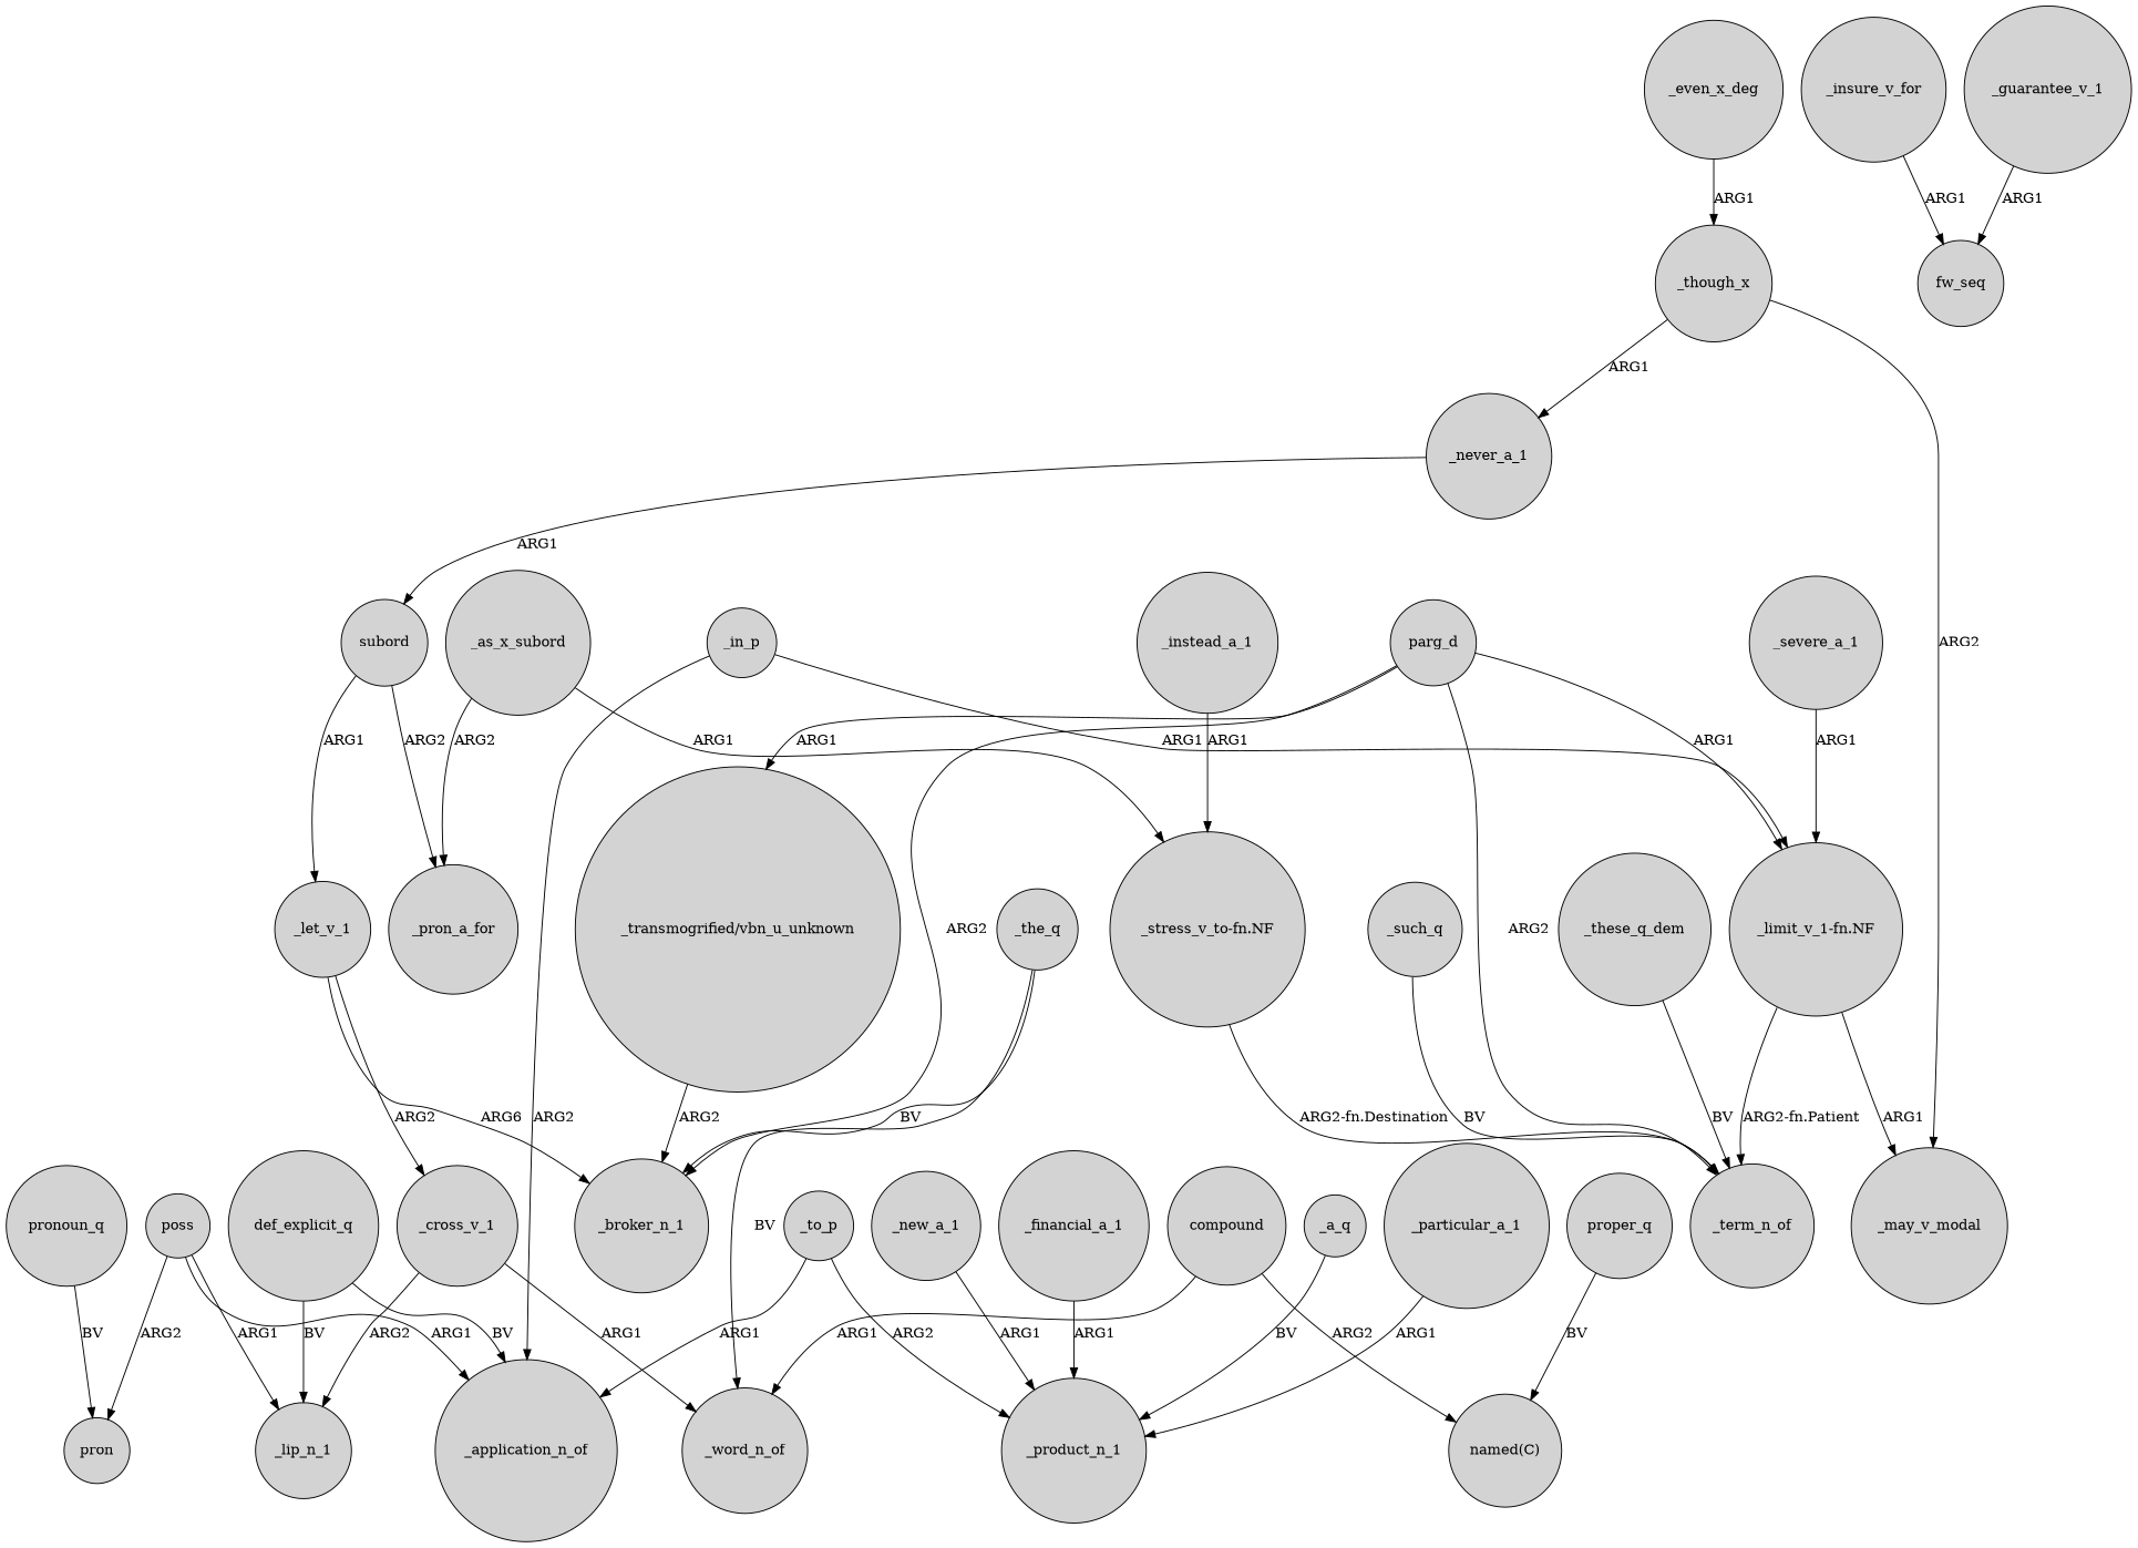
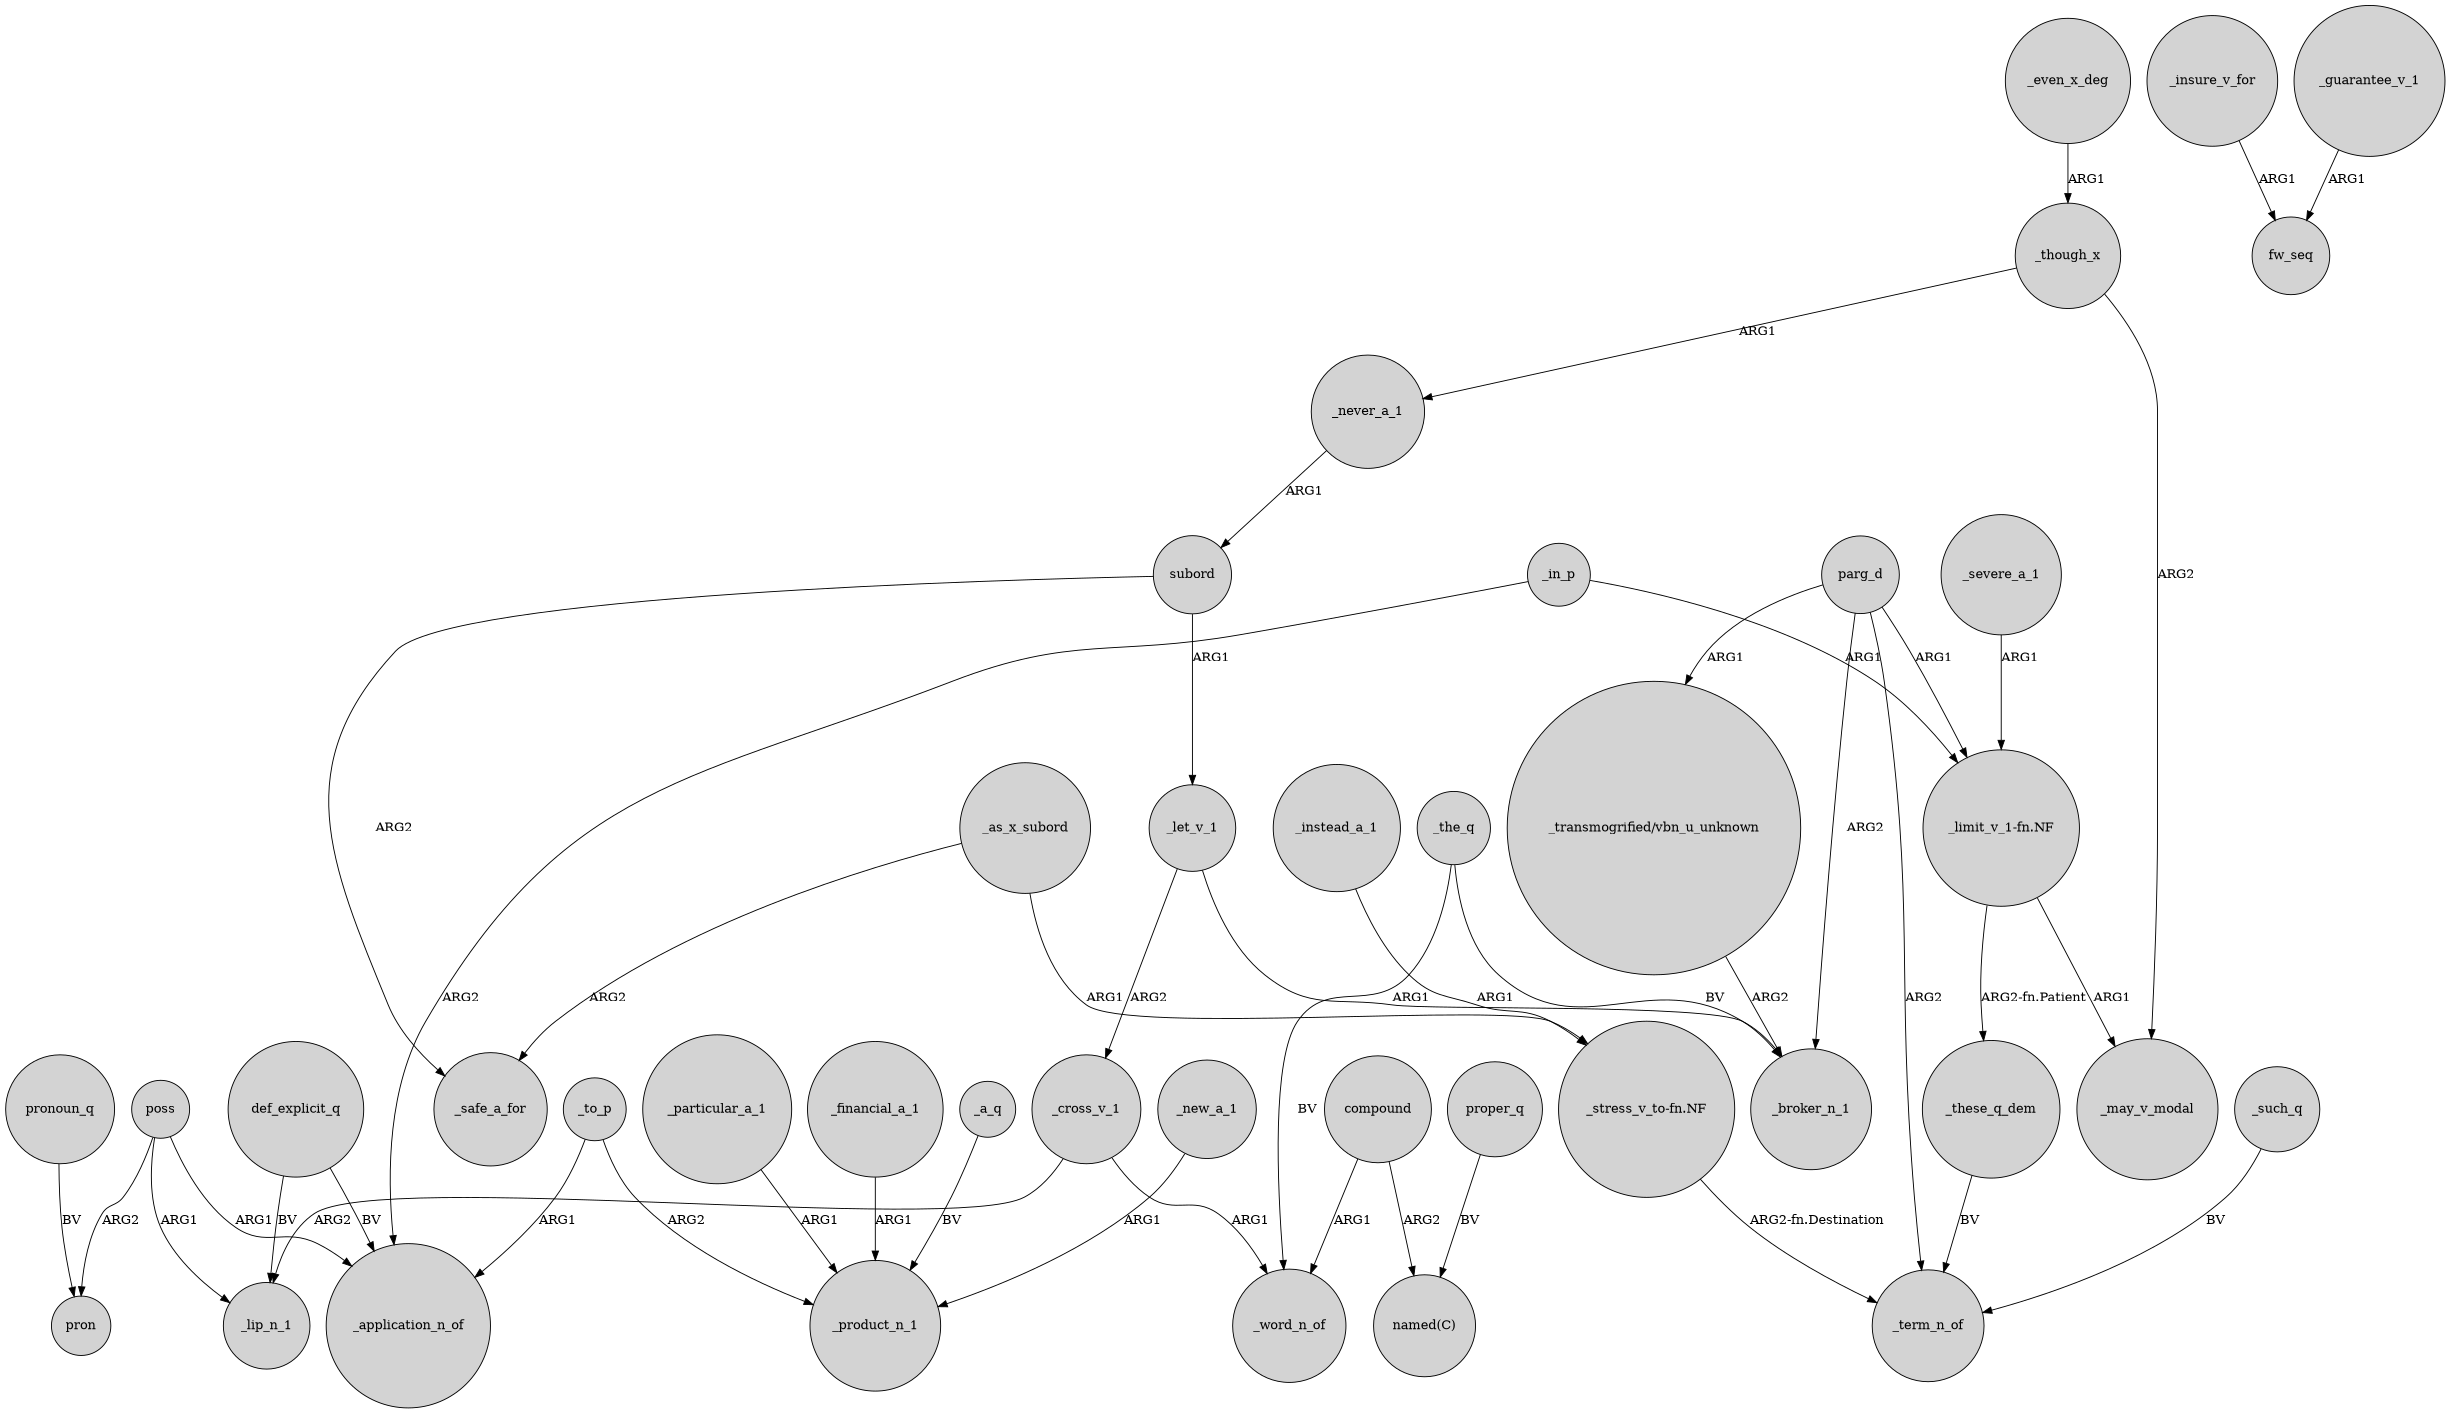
  digraph {
    node [shape=circle style=filled]
    poss
    pron
    _application_n_of
    _lip_n_1
    _a_q
    _product_n_1
    _to_p
    parg_d
    _broker_n_1
    _term_n_of
    "_limit_v_1-fn.NF"
    "_transmogrified/vbn_u_unknown"
    _may_v_modal
    def_explicit_q
    subord
    _let_v_1
-   _safe_a_for [label=_pron_a_for]
+   _safe_a_for
    _cross_v_1
    _as_x_subord
    "_stress_v_to-fn.NF"
    _word_n_of
    _even_x_deg
    _though_x
    _never_a_1
    _particular_a_1
    _instead_a_1
    _insure_v_for
    fw_seq
    _new_a_1
    pronoun_q
    compound
    "named(C)"
    _the_q
    _these_q_dem
    _guarantee_v_1
    _in_p
    _severe_a_1
    proper_q
    _financial_a_1
    _such_q
    poss -> pron [label=ARG2]
    poss -> _application_n_of [label=ARG1]
    poss -> _lip_n_1 [label=ARG1]
    _a_q -> _product_n_1 [label=BV]
    _to_p -> _application_n_of [label=ARG1]
    _to_p -> _product_n_1 [label=ARG2]
    parg_d -> _broker_n_1 [label=ARG2]
    parg_d -> _term_n_of [label=ARG2]
    parg_d -> "_limit_v_1-fn.NF" [label=ARG1]
    parg_d -> "_transmogrified/vbn_u_unknown" [label=ARG1]
-   "_limit_v_1-fn.NF" -> _term_n_of [label="ARG2-fn.Patient"]
+   "_limit_v_1-fn.NF" -> _these_q_dem [label="ARG2-fn.Patient"]
    "_limit_v_1-fn.NF" -> _may_v_modal [label=ARG1]
    "_transmogrified/vbn_u_unknown" -> _broker_n_1 [label=ARG2]
    def_explicit_q -> _application_n_of [label=BV]
    def_explicit_q -> _lip_n_1 [label=BV]
    subord -> _let_v_1 [label=ARG1]
    subord -> _safe_a_for [label=ARG2]
-   _let_v_1 -> _broker_n_1 [label=ARG6]
+   _let_v_1 -> _broker_n_1 [label=ARG1]
    _let_v_1 -> _cross_v_1 [label=ARG2]
    _cross_v_1 -> _lip_n_1 [label=ARG2]
    _cross_v_1 -> _word_n_of [label=ARG1]
    _as_x_subord -> _safe_a_for [label=ARG2]
    _as_x_subord -> "_stress_v_to-fn.NF" [label=ARG1]
    "_stress_v_to-fn.NF" -> _term_n_of [label="ARG2-fn.Destination"]
    _even_x_deg -> _though_x [label=ARG1]
    _though_x -> _may_v_modal [label=ARG2]
    _though_x -> _never_a_1 [label=ARG1]
    _never_a_1 -> subord [label=ARG1]
    _particular_a_1 -> _product_n_1 [label=ARG1]
    _instead_a_1 -> "_stress_v_to-fn.NF" [label=ARG1]
    _insure_v_for -> fw_seq [label=ARG1]
    _new_a_1 -> _product_n_1 [label=ARG1]
    pronoun_q -> pron [label=BV]
    compound -> _word_n_of [label=ARG1]
    compound -> "named(C)" [label=ARG2]
    _the_q -> _broker_n_1 [label=BV]
    _the_q -> _word_n_of [label=BV]
    _these_q_dem -> _term_n_of [label=BV]
    _guarantee_v_1 -> fw_seq [label=ARG1]
    _in_p -> _application_n_of [label=ARG2]
    _in_p -> "_limit_v_1-fn.NF" [label=ARG1]
    _severe_a_1 -> "_limit_v_1-fn.NF" [label=ARG1]
    proper_q -> "named(C)" [label=BV]
    _financial_a_1 -> _product_n_1 [label=ARG1]
    _such_q -> _term_n_of [label=BV]
  }
